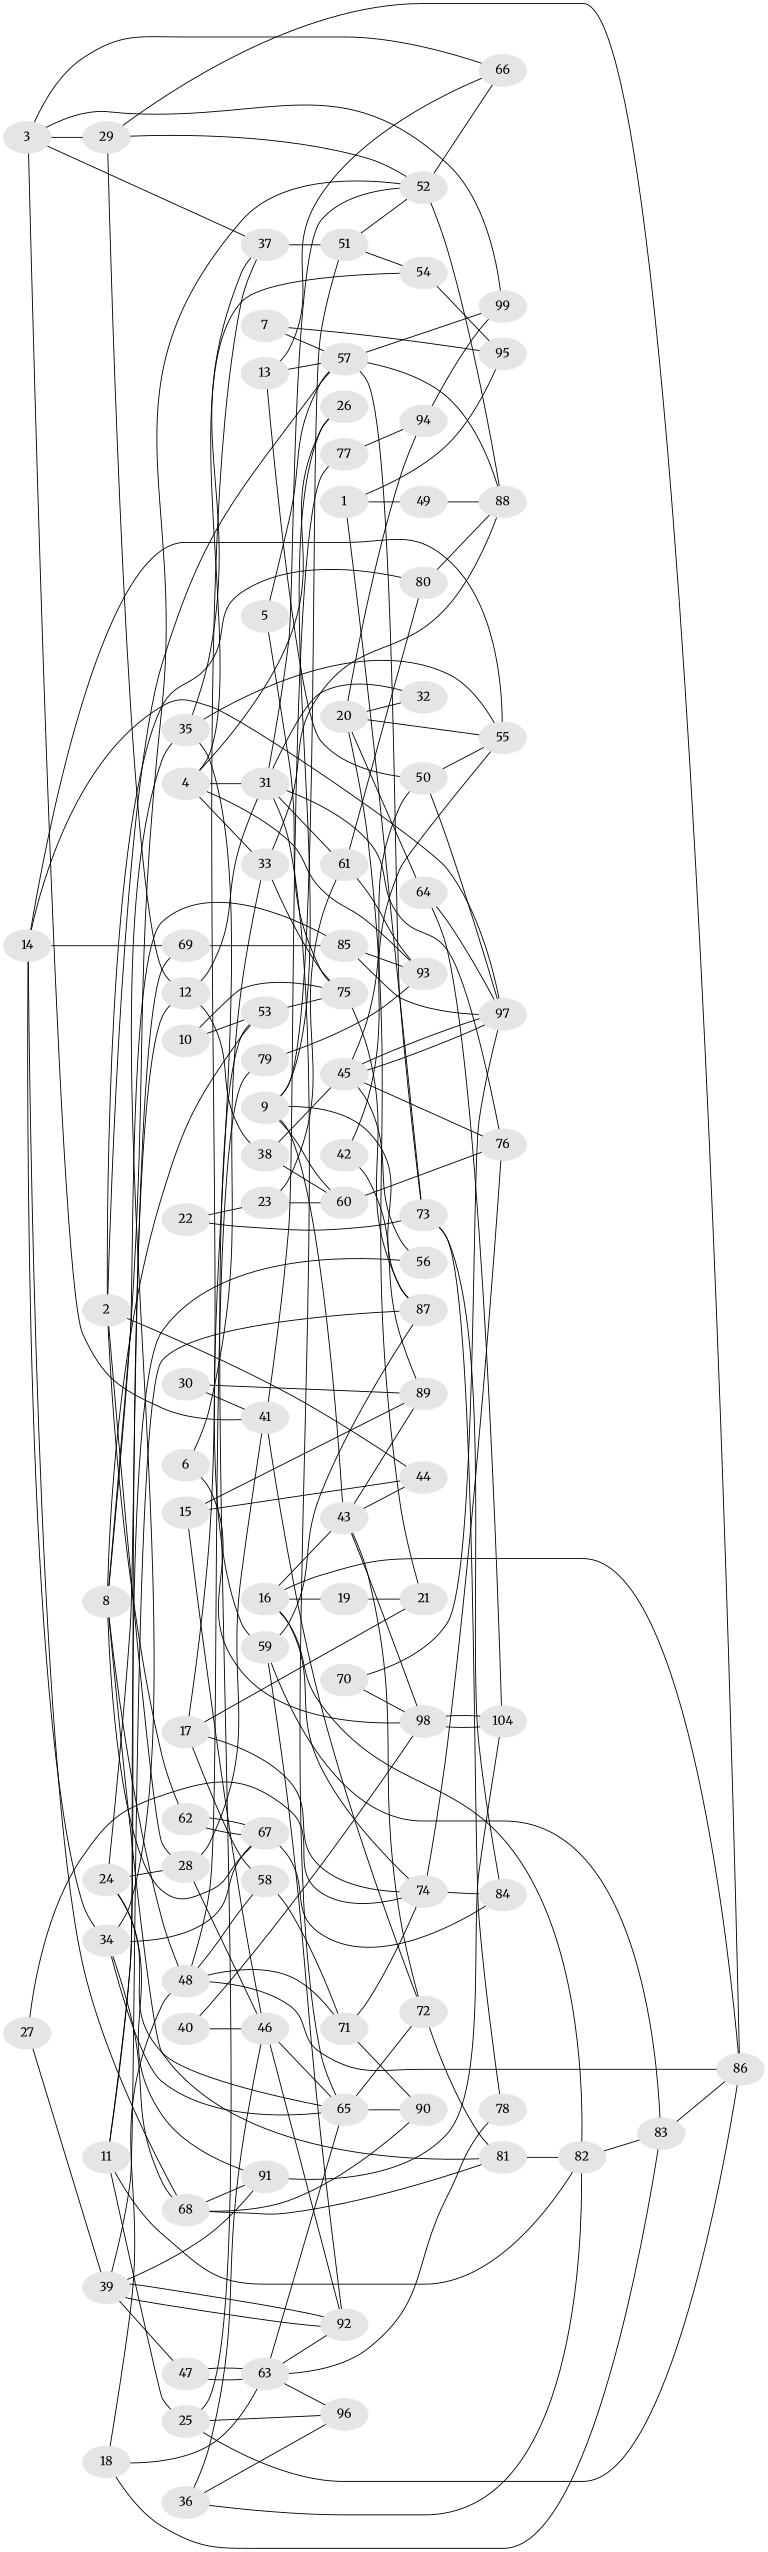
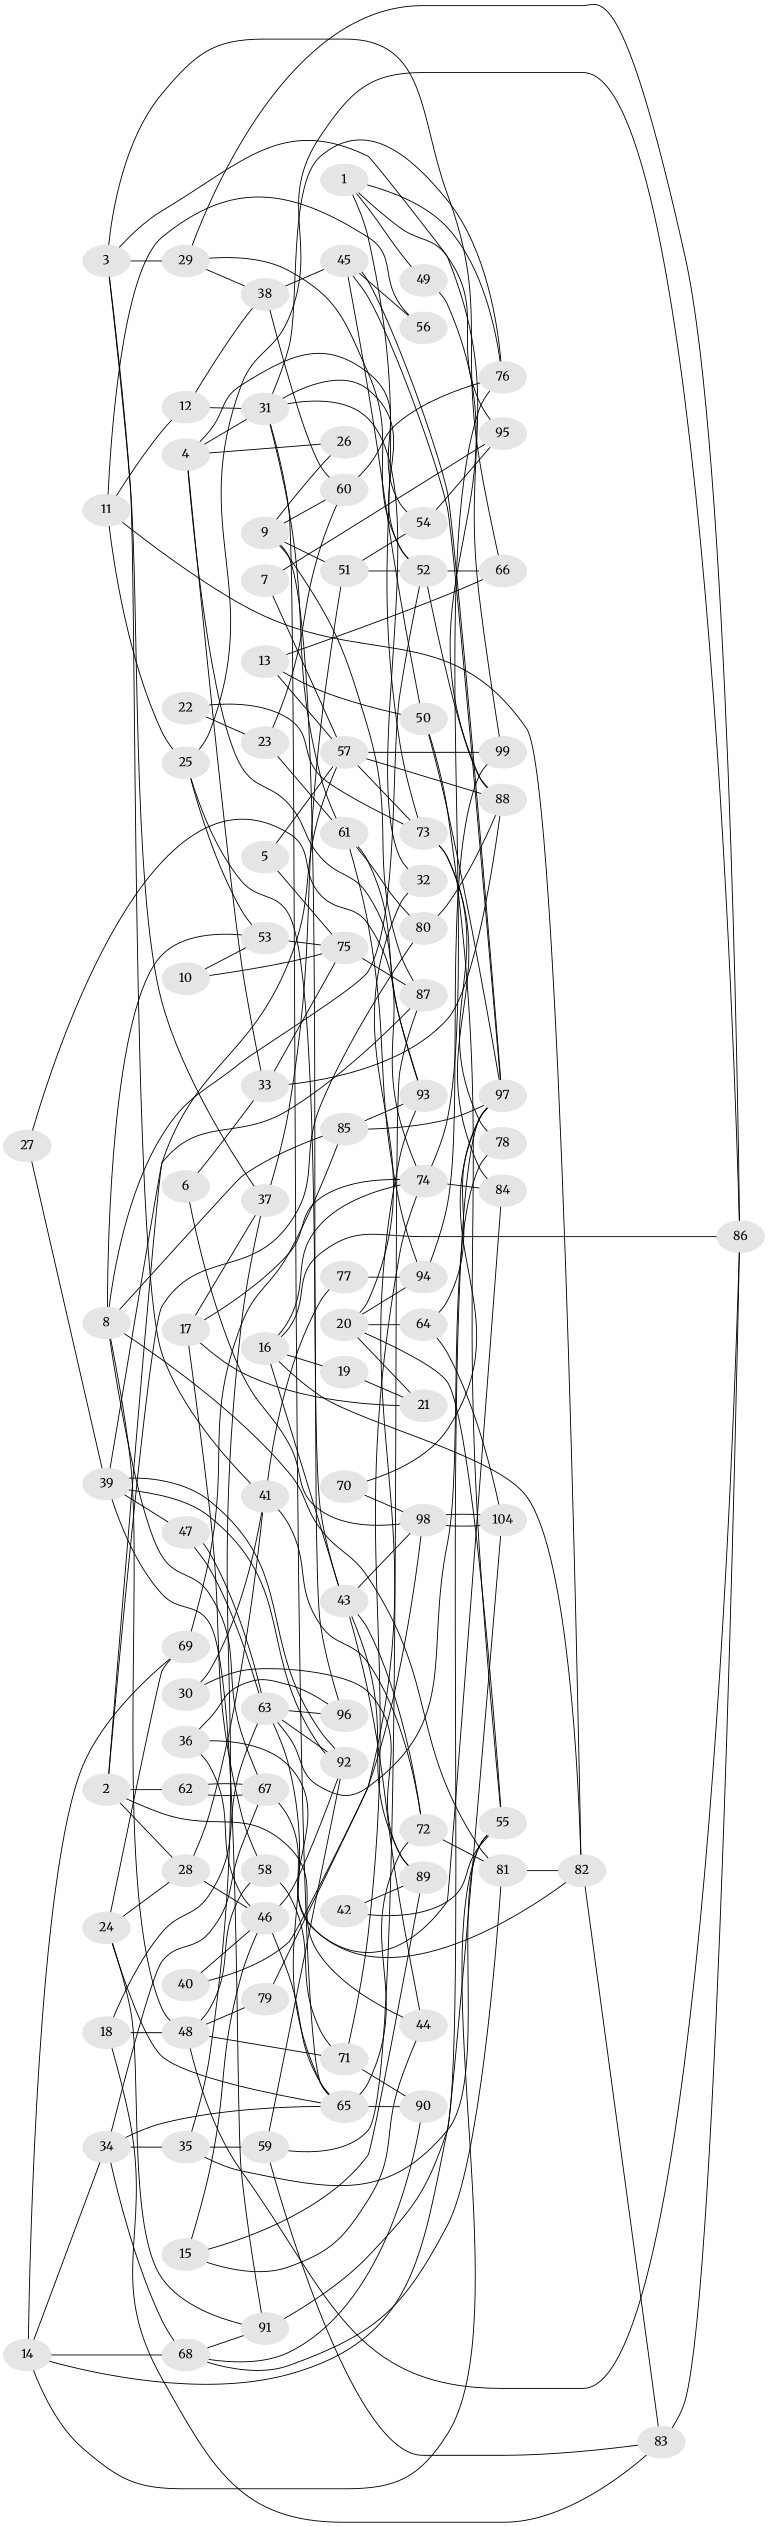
  graph {
    fontname=Merriweather
    rankdir=LR
    node [color=gray90 fontname=Merriweather style=filled]
    edge [fontname=Merriweather]
    1
    49
    73
    76
    95
    88
    78
    84
    2
    28
    44
    57
    62
    80
    41
    46
    99
    67
    3
    29
    37
    66
    52
    38
    86
    51
    72
    77
    4
    93
    26
    31
    33
    54
    32
    61
    65
    75
    5
    87
    6
    98
    n43 [label=104]
    7
    8
    48
    53
    81
    85
    58
    71
    79
    82
    97
    9
    60
    43
    68
    91
    90
    10
    11
    12
    25
    56
    96
    83
    45
    13
    50
    55
    14
    34
    69
    35
    15
    89
    92
    16
    19
    74
    21
    17
    18
    63
    20
    64
    94
    22
    23
    24
    27
    39
    47
    30
    59
    36
    40
    42
    70
    1 -- 49
    1 -- 73
-   45 -- 76
+   1 -- 76
    1 -- 95
    49 -- 88
    73 -- 78
    73 -- 84
    2 -- 28
    2 -- 44
    2 -- 57
    2 -- 62
    2 -- 80
    28 -- 41
    28 -- 46
    57 -- 73
    57 -- 88
    57 -- 99
    62 -- 67
    62 -- 67
    80 -- 88
    41 -- 72
    41 -- 77
    46 -- 65
    46 -- 92
    67 -- 84
    3 -- 41
    3 -- 99
    3 -- 29
    3 -- 37
    3 -- 66
    29 -- 52
-   29 -- 12
+   29 -- 38
    29 -- 86
    37 -- 51
    52 -- 88
    52 -- 66
    38 -- 60
    38 -- 45
    51 -- 52
    51 -- 54
    72 -- 81
    77 -- 94
    4 -- 93
    4 -- 26
    4 -- 31
    4 -- 33
    4 -- 54
    31 -- 76
    31 -- 52
    31 -- 32
    31 -- 61
    31 -- 65
    33 -- 88
    33 -- 75
    54 -- 95
    61 -- 80
    61 -- 93
+   61 -- 94
    65 -- 72
    65 -- 90
    75 -- 87
    5 -- 57
    5 -- 75
    6 -- 33
    6 -- 98
    98 -- n43
    98 -- n43
    7 -- 95
    7 -- 57
    8 -- 67
    8 -- 52
    8 -- 48
    8 -- 53
    8 -- 81
    8 -- 85
    48 -- 86
    48 -- 58
    48 -- 71
    48 -- 79
    53 -- 75
    81 -- 82
    85 -- 93
    85 -- 97
    58 -- 71
    71 -- 90
    71 -- 74
    79 -- 93
    82 -- 83
    9 -- 51
    9 -- 26
    9 -- 87
    9 -- 60
    9 -- 43
    60 -- 76
    43 -- 44
    43 -- 72
    43 -- 98
    43 -- 89
    68 -- 81
    68 -- 91
    68 -- 90
    91 -- n43
    10 -- 75
    10 -- 53
    11 -- 82
    11 -- 12
    11 -- 25
    11 -- 56
    12 -- 38
    12 -- 31
    25 -- 86
    25 -- 53
    25 -- 96
    83 -- 86
    45 -- 97
    45 -- 97
    45 -- 56
    45 -- 50
    13 -- 57
    13 -- 66
    13 -- 50
    50 -- 97
    50 -- 55
    14 -- 97
    14 -- 68
    14 -- 55
    14 -- 34
    14 -- 69
    34 -- 67
    34 -- 65
    34 -- 68
    34 -- 35
    69 -- 85
    35 -- 37
    35 -- 55
    35 -- 59
    15 -- 44
    15 -- 46
    15 -- 89
    16 -- 86
    16 -- 82
    16 -- 43
    16 -- 19
    16 -- 74
    19 -- 21
    74 -- 76
    74 -- 84
    17 -- 37
    17 -- 58
    17 -- 74
    17 -- 21
    18 -- 48
    18 -- 83
    18 -- 63
    63 -- 78
    63 -- 65
    63 -- 96
    63 -- 92
    20 -- 32
    20 -- 55
    20 -- 21
    20 -- 64
    20 -- 94
    64 -- n43
    64 -- 97
    94 -- 99
    22 -- 73
    22 -- 23
    23 -- 61
    23 -- 60
    24 -- 28
    24 -- 65
    24 -- 91
    24 -- 69
    27 -- 74
    27 -- 39
    39 -- 87
    39 -- 91
    39 -- 92
    39 -- 92
    39 -- 47
    47 -- 63
    47 -- 63
    30 -- 41
    30 -- 89
    59 -- 87
    59 -- 83
    59 -- 92
    36 -- 46
    36 -- 82
    36 -- 96
    40 -- 46
    40 -- 98
    42 -- 55
    42 -- 89
    70 -- 98
    70 -- 97
  }
